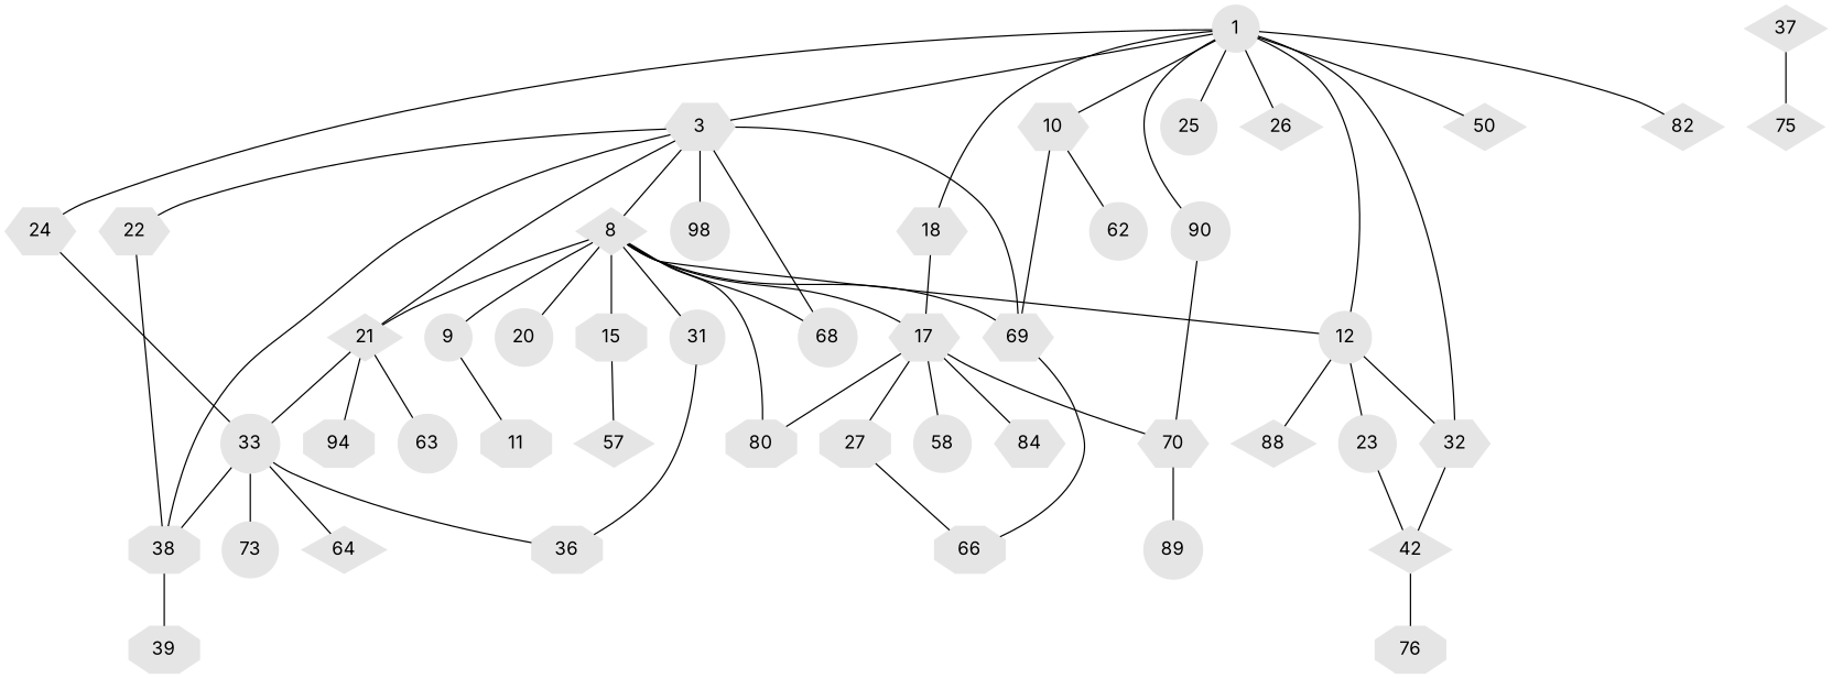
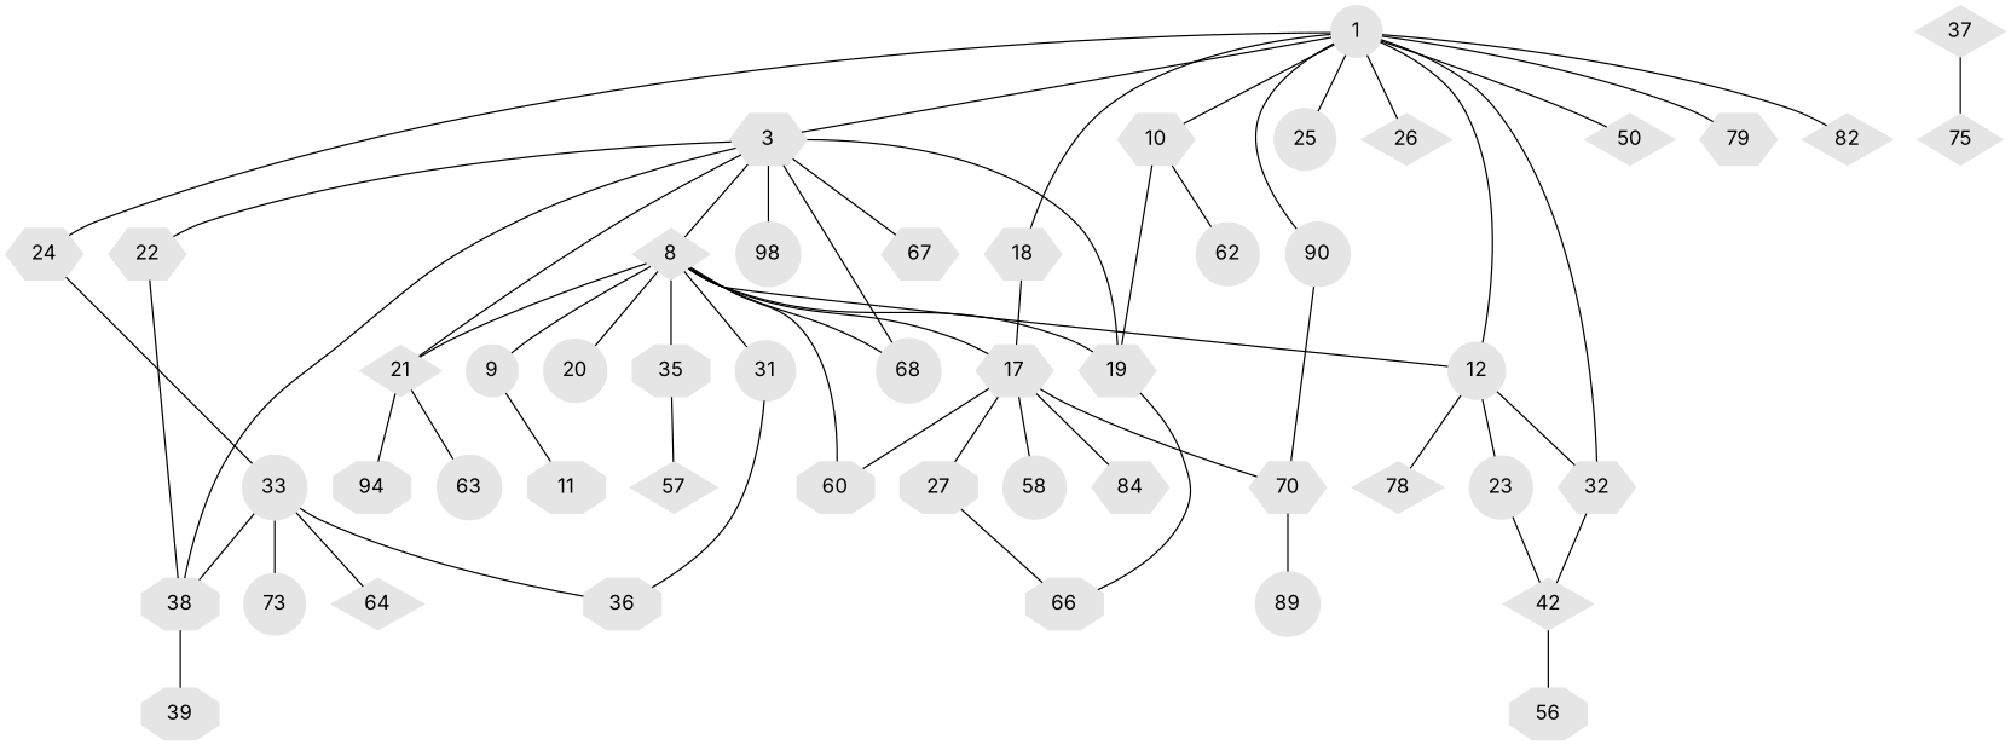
  graph {
    fontname=Inter
    node [color=gray90 fontname=Inter shape=circle style=filled]
    edge [fontname=Inter]
    1 [super="+2+7"]
    3 [shape=hexagon super="+4+54+11+51"]
    10 [shape=hexagon super="+23"]
    12 [super="+28+43+56"]
    18 [shape=hexagon]
    24 [shape=hexagon super="+65+44"]
    25
    26 [shape=diamond]
    n9 [label=90 super="+40"]
    32 [shape=hexagon super="+48+47+55"]
    50 [shape=diamond]
+   79 [shape=hexagon]
    82 [shape=diamond]
    8 [shape=diamond super="+14+13+16"]
-   19 [shape=hexagon super="+34" label=69]
+   19 [shape=hexagon super="+34"]
    21 [shape=diamond super="+90+35"]
    22 [shape=hexagon]
    38 [shape=octagon]
+   67 [shape=hexagon super="+95+97"]
    68 [super="+71"]
    98
    62
    n23 [label=23 super="+83"]
-   78 [shape=diamond super="+88" label=88]
+   78 [shape=diamond super="+88"]
    17 [shape=hexagon super="+41"]
-   60 [shape=octagon label=80]
+   60 [shape=octagon]
    27 [shape=octagon super="+99"]
    58 [super="+86"]
    70 [shape=hexagon super="+72"]
    84 [shape=hexagon]
    33 [super="+61+59+69"]
    42 [shape=diamond super="+53"]
    9
-   15 [shape=octagon]
+   15 [shape=octagon label=35]
    20
    31 [super="+46"]
    66 [shape=octagon]
    63
    94 [shape=octagon]
    39 [shape=octagon]
    n41 [label=11 shape=octagon]
    57 [shape=diamond]
    36 [shape=octagon super="+52"]
    37 [shape=diamond]
    75 [shape=diamond super="+92"]
    n46 [label=89]
    64 [shape=diamond]
    73 [super="+87"]
-   76 [shape=octagon super="+93"]
+   76 [shape=octagon super="+93" label=56]
    1 -- 3
    1 -- 10
    1 -- 12
    1 -- 18
    1 -- 24
    1 -- 25
    1 -- 26
    1 -- n9
    1 -- 32
    1 -- 50
+   1 -- 79
    1 -- 82
    3 -- 8
    3 -- 19
    3 -- 21
    3 -- 22
    3 -- 38
+   3 -- 67
    3 -- 68
    3 -- 98
    10 -- 19
    10 -- 62
    12 -- 32
    12 -- n23
    12 -- 78
    18 -- 17
    24 -- 33
    n9 -- 70
    32 -- 42
    8 -- 12
    8 -- 19 [weight=2]
    8 -- 21
    8 -- 68
    8 -- 17
    8 -- 60
    8 -- 9
    8 -- 15
    8 -- 20
    8 -- 31
    19 -- 66
-   21 -- 33
    21 -- 63
    21 -- 94
    22 -- 38
    38 -- 39
    n23 -- 42
    17 -- 60
    17 -- 27
    17 -- 58
    17 -- 70
    17 -- 84
    27 -- 66
    70 -- n46
    33 -- 38
    33 -- 36
    33 -- 64
    33 -- 73 [weight=3]
    42 -- 76
    9 -- n41
    15 -- 57
    31 -- 36
    37 -- 75
  }
